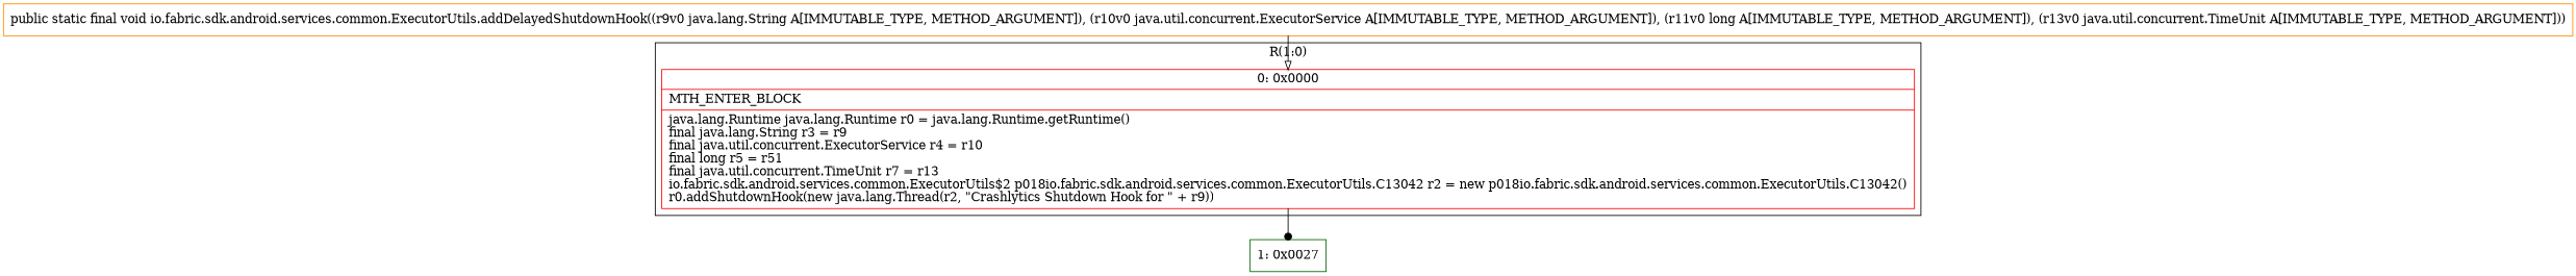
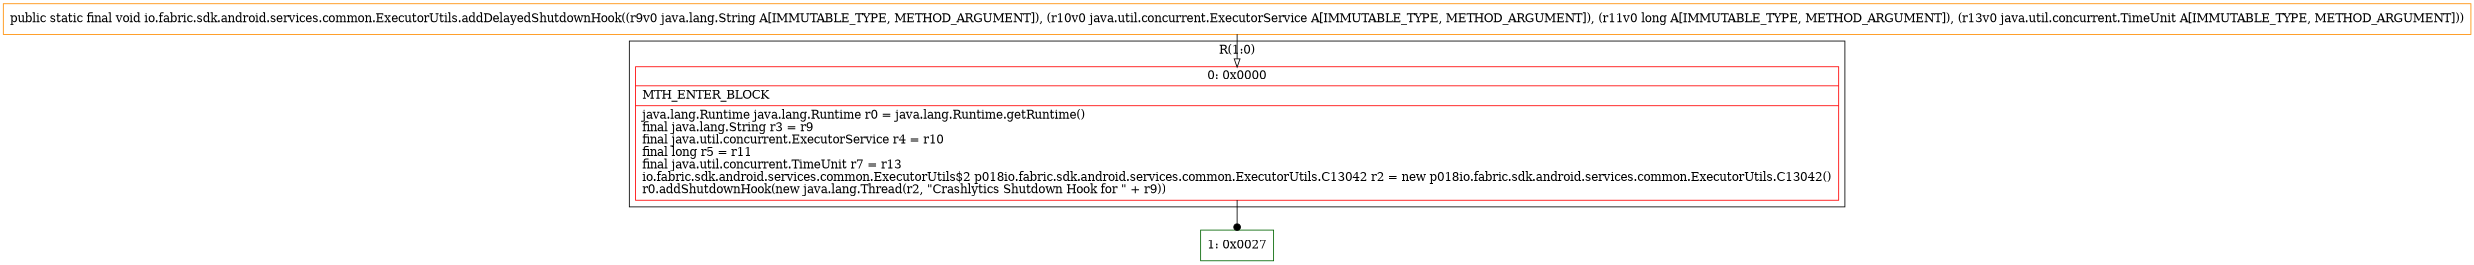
  digraph {
    node [shape=record]
    edge [style=solid]
-   n1 [color=red label="{0\:\ 0x0000|MTH_ENTER_BLOCK\l|java.lang.Runtime java.lang.Runtime r0 = java.lang.Runtime.getRuntime()\lfinal java.lang.String r3 = r9\lfinal java.util.concurrent.ExecutorService r4 = r10\lfinal long r5 = r51\lfinal java.util.concurrent.TimeUnit r7 = r13\lio.fabric.sdk.android.services.common.ExecutorUtils$2 p018io.fabric.sdk.android.services.common.ExecutorUtils.C13042 r2 = new p018io.fabric.sdk.android.services.common.ExecutorUtils.C13042()\lr0.addShutdownHook(new java.lang.Thread(r2, \"Crashlytics Shutdown Hook for \" + r9))\l}"]
+   n1 [color=red label="{0\:\ 0x0000|MTH_ENTER_BLOCK\l|java.lang.Runtime java.lang.Runtime r0 = java.lang.Runtime.getRuntime()\lfinal java.lang.String r3 = r9\lfinal java.util.concurrent.ExecutorService r4 = r10\lfinal long r5 = r11\lfinal java.util.concurrent.TimeUnit r7 = r13\lio.fabric.sdk.android.services.common.ExecutorUtils$2 p018io.fabric.sdk.android.services.common.ExecutorUtils.C13042 r2 = new p018io.fabric.sdk.android.services.common.ExecutorUtils.C13042()\lr0.addShutdownHook(new java.lang.Thread(r2, \"Crashlytics Shutdown Hook for \" + r9))\l}"]
    n2 [color=darkgreen label="{1\:\ 0x0027}"]
    n3 [label="{public static final void io.fabric.sdk.android.services.common.ExecutorUtils.addDelayedShutdownHook((r9v0 java.lang.String A[IMMUTABLE_TYPE, METHOD_ARGUMENT]), (r10v0 java.util.concurrent.ExecutorService A[IMMUTABLE_TYPE, METHOD_ARGUMENT]), (r11v0 long A[IMMUTABLE_TYPE, METHOD_ARGUMENT]), (r13v0 java.util.concurrent.TimeUnit A[IMMUTABLE_TYPE, METHOD_ARGUMENT])) }" color=darkorange]
    subgraph cluster_1 {
      label="R(1:0)"
      n1
    }
    n1 -> n2 [arrowhead=dot]
    n3 -> n1 [arrowhead=onormal]
  }
